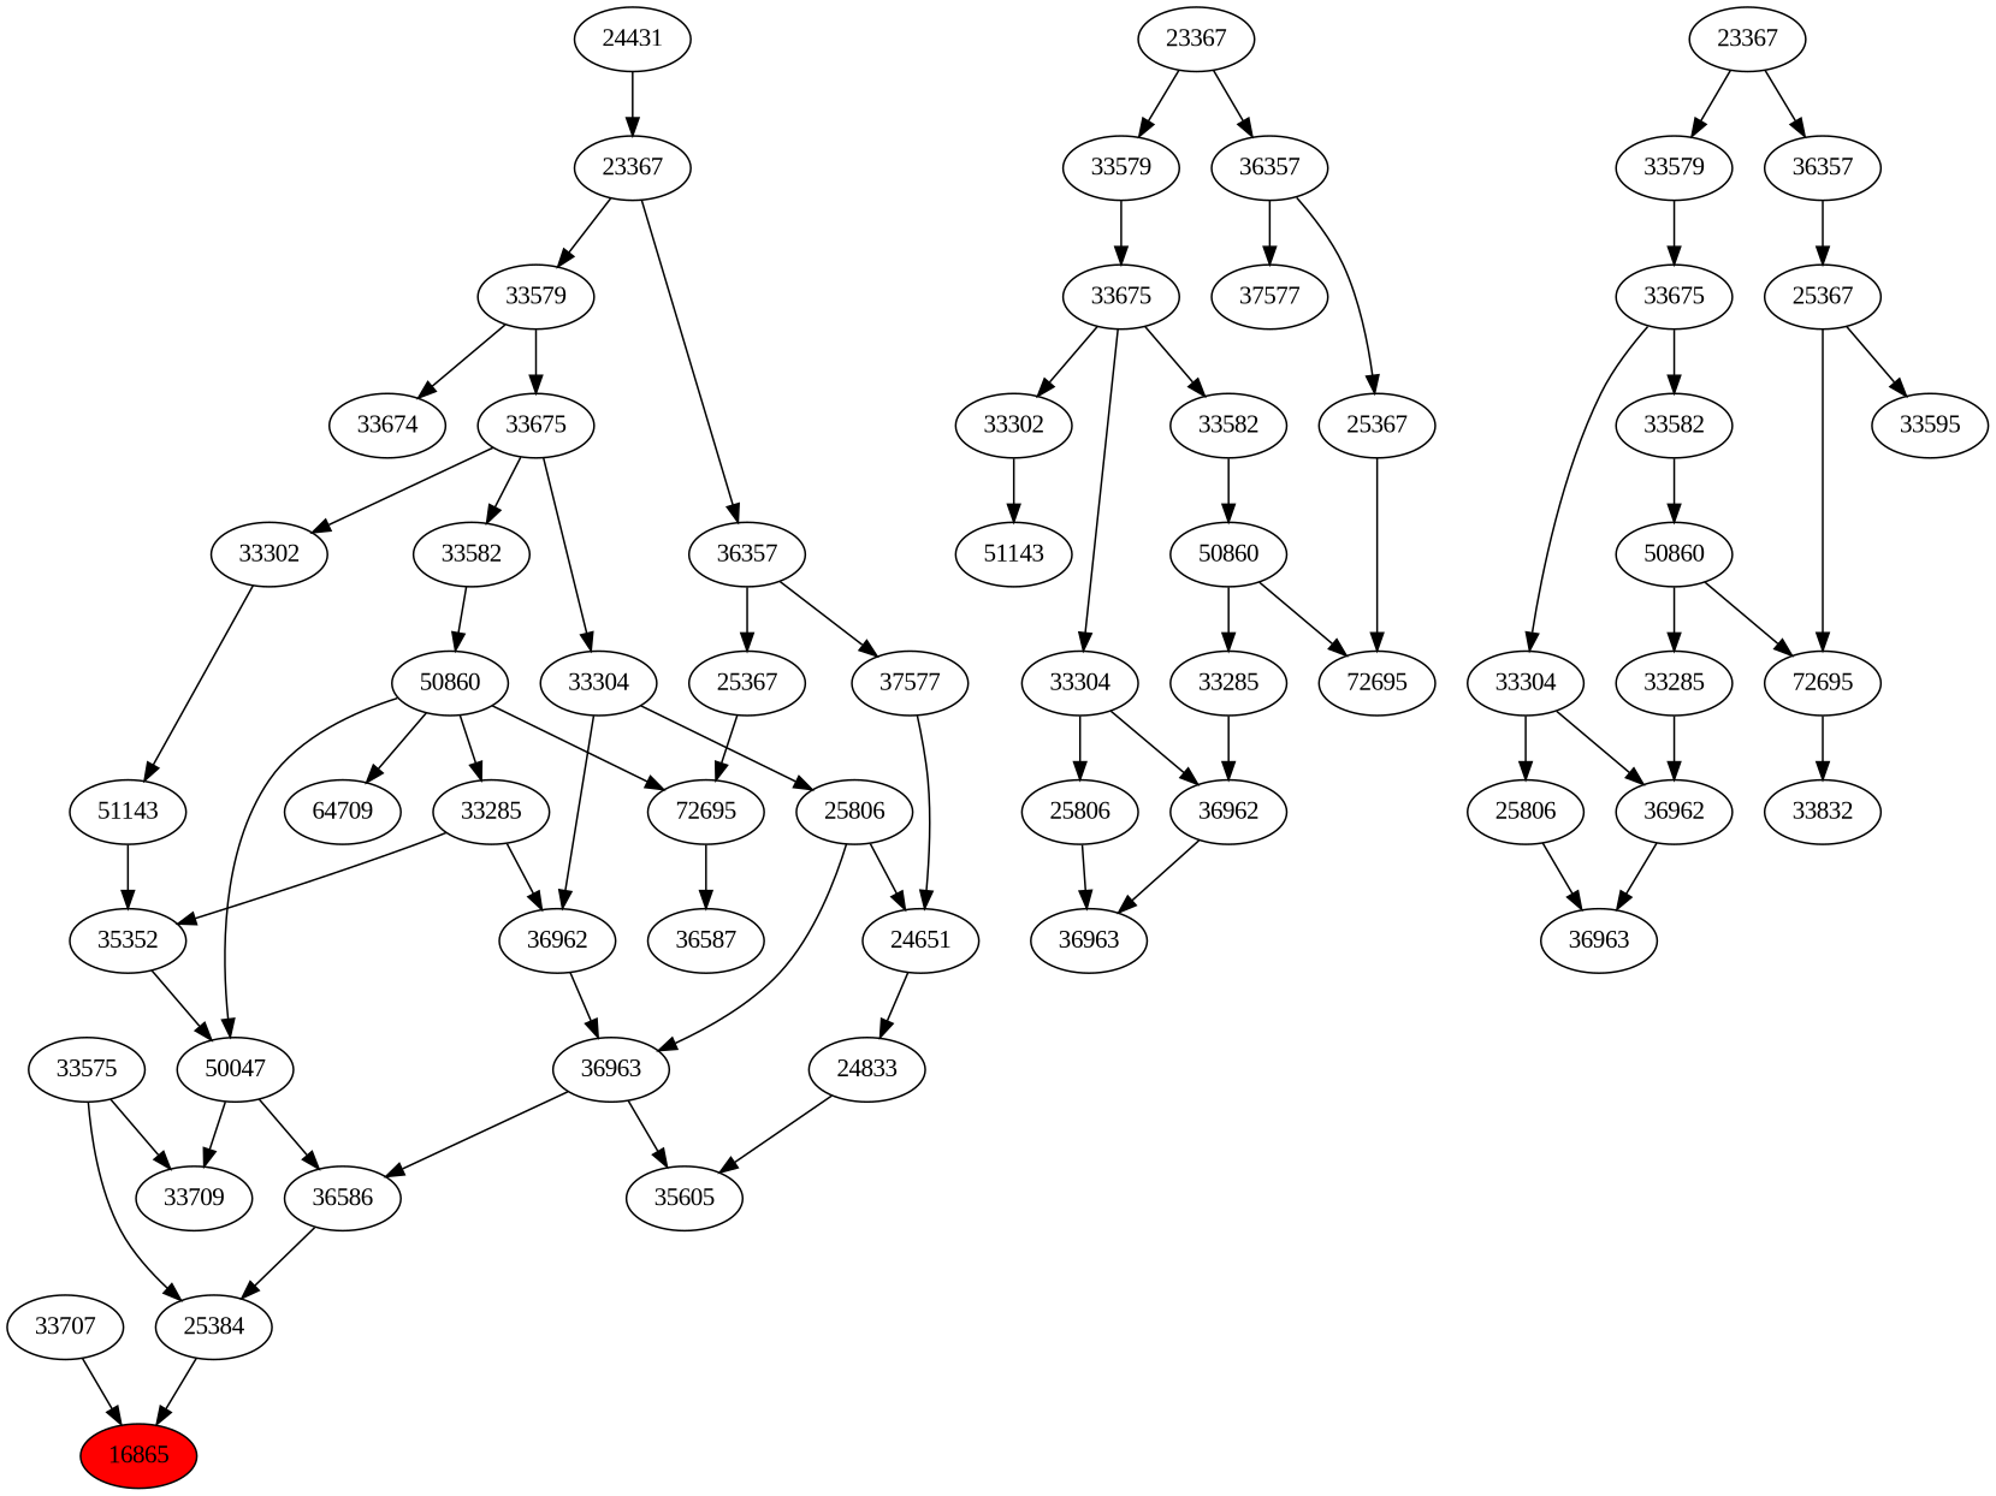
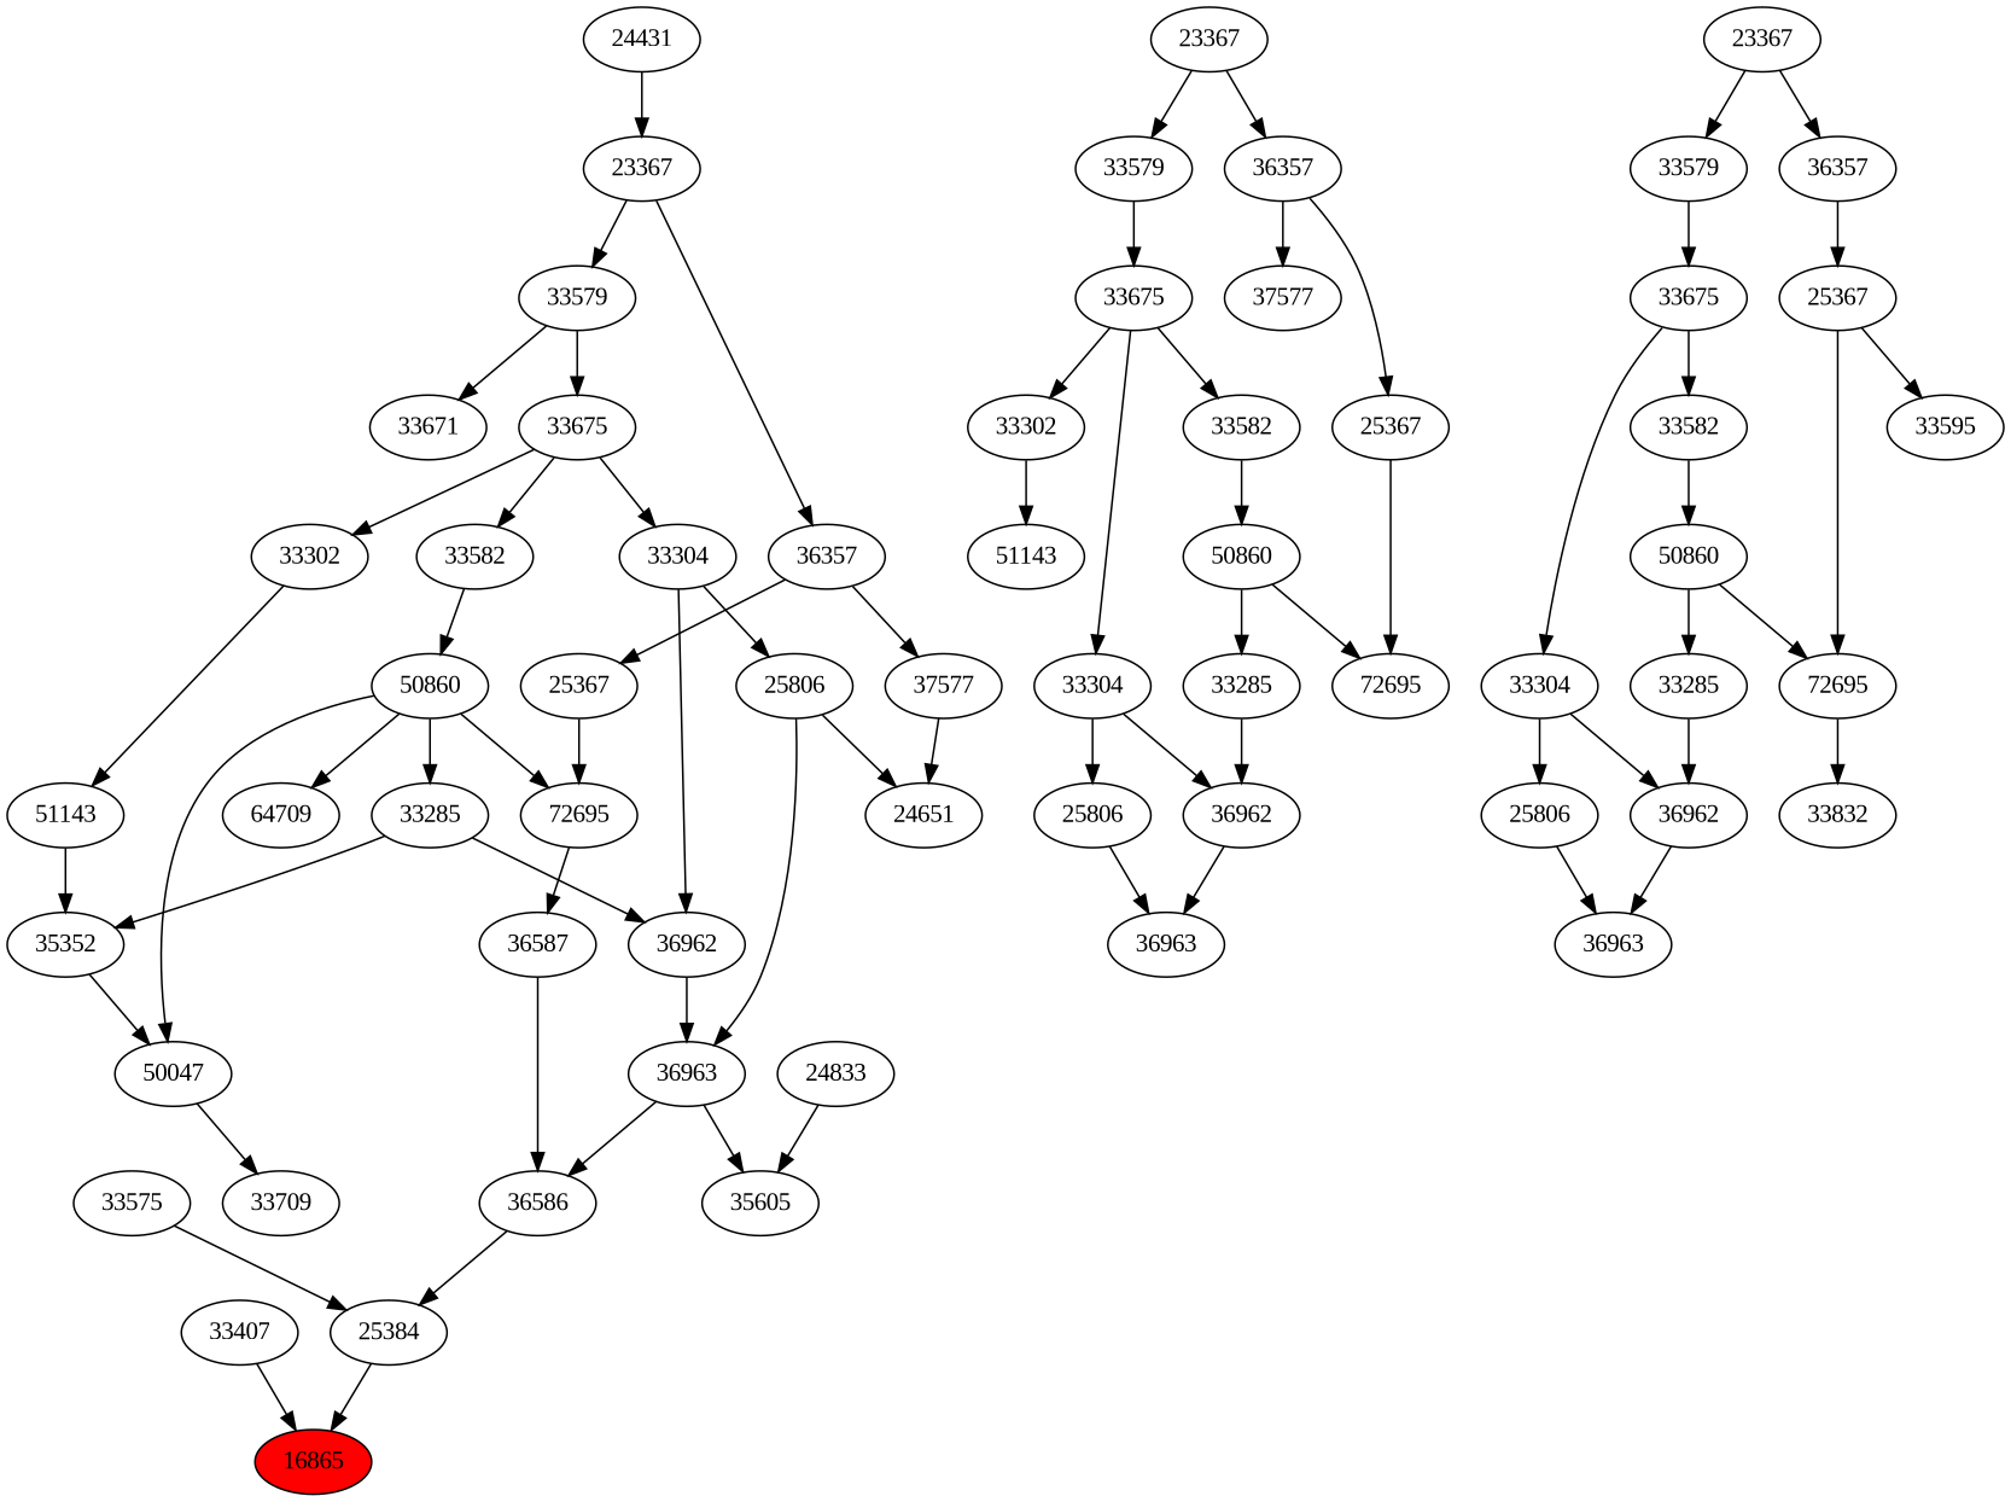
  strict digraph {
    fontname="Liberation Serif"
    node [fontname="Liberation Serif"]
    edge [fontname="Liberation Serif"]
    n1 [fillcolor=red label=16865 style=filled]
-   n2 [label=33707]
+   n2 [label=33407]
    n3 [label=25384]
    n4 [label=33709]
    n5 [label=33575]
    n6 [label=50047]
    n7 [label=36586]
    n8 [label=35605]
    n9 [label=64709]
    n10 [label=35352]
    n11 [label=50860]
    n12 [label=33285]
    n13 [label=72695]
    n14 [label=36962]
    n15 [label=36587]
    n16 [label=36963]
    n17 [label=24833]
    n18 [label=51143]
    n19 [label=33582]
    n20 [label=25806]
    n21 [label=24651]
    n22 [label=33302]
    n23 [label=33675]
    n24 [label=33304]
    n25 [label=25367]
    n26 [label=37577]
    n27 [label=33579]
-   n28 [label=33674]
+   n28 [label=33671]
    n29 [label=36357]
    n30 [label=23367]
    n31 [label=24431]
    n32 [label=50860]
    n33 [label=33285]
    n34 [label=72695]
    n35 [label=36962]
    n36 [label=33582]
    n37 [label=36963]
    n38 [label=25806]
    n39 [label=51143]
    n40 [label=33302]
    n41 [label=33675]
    n42 [label=33304]
    n43 [label=25367]
    n44 [label=33579]
    n45 [label=36357]
    n46 [label=37577]
    n47 [label=23367]
    n48 [label=50860]
    n49 [label=72695]
    n50 [label=33285]
    n51 [label=33832]
    n52 [label=36962]
    n53 [label=33582]
    n54 [label=33675]
    n55 [label=33304]
    n56 [label=25806]
    n57 [label=33595]
    n58 [label=33579]
    n59 [label=25367]
    n60 [label=23367]
    n61 [label=36357]
    n62 [label=36963]
    subgraph sub_1 {
      n1
      n2
      n3
      n4
      n5
      n6
      n7
      n8
      n9
      n10
      n11
      n12
      n13
      n14
      n15
      n16
      n17
      n18
      n19
      n20
      n21
      n22
      n23
      n24
      n25
      n26
      n27
      n28
      n29
      n30
      n31
    }
    subgraph sub_2 {
      n32
      n33
      n34
      n35
      n36
      n37
      n38
      n39
      n40
      n41
      n42
      n43
      n44
      n45
      n46
      n47
    }
    subgraph sub_3 {
      n48
      n49
      n50
      n51
      n52
      n53
      n54
      n55
      n56
      n57
      n58
      n59
      n60
      n61
      n62
    }
    n2 -> n1
    n3 -> n1
    n5 -> n3
-   n5 -> n4
    n6 -> n4
    n7 -> n3
    n10 -> n6
    n11 -> n6
    n11 -> n9
    n11 -> n12
    n11 -> n13
    n12 -> n10
    n12 -> n14
    n13 -> n15
    n14 -> n16
-   n6 -> n7
+   n15 -> n7
    n16 -> n7
    n16 -> n8
    n17 -> n8
    n18 -> n10
    n19 -> n11
    n20 -> n16
    n20 -> n21
-   n21 -> n17
    n22 -> n18
    n23 -> n19
    n23 -> n22
    n23 -> n24
    n24 -> n14
    n24 -> n20
    n25 -> n13
    n26 -> n21
    n27 -> n23
    n27 -> n28
    n29 -> n25
    n29 -> n26
    n30 -> n27
    n30 -> n29
    n31 -> n30
    n32 -> n33
    n32 -> n34
    n33 -> n35
    n35 -> n37
    n36 -> n32
    n38 -> n37
    n40 -> n39
    n41 -> n36
    n41 -> n40
    n41 -> n42
    n42 -> n35
    n42 -> n38
    n43 -> n34
    n44 -> n41
    n45 -> n43
    n45 -> n46
    n47 -> n44
    n47 -> n45
    n48 -> n49
    n48 -> n50
    n49 -> n51
    n50 -> n52
    n52 -> n62
    n53 -> n48
    n54 -> n53
    n54 -> n55
    n55 -> n52
    n55 -> n56
    n56 -> n62
    n58 -> n54
    n59 -> n49
    n59 -> n57
    n60 -> n58
    n60 -> n61
    n61 -> n59
  }
